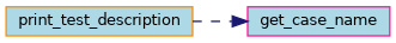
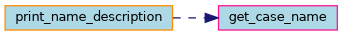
  digraph {
    rankdir=LR
    node [fillcolor=lightblue fontname=Helvetica fontsize=10 shape=record style=filled]
-   n1 [color=darkorange fontcolor=black height=0.2 label=print_test_description width=0.4]
+   n1 [color=darkorange fontcolor=black height=0.2 label=print_name_description width=0.4]
    n2 [color=deeppink height=0.2 label=get_case_name width=0.4]
    n1 -> n2 [color=midnightblue fontname=Helvetica fontsize=10 labelfontname=Helvetica labelfontsize=10 style=dashed]
  }
